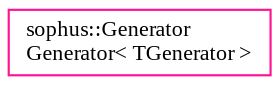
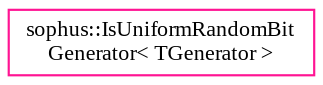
  digraph {
    rankdir=LR
    fontname="Liberation Serif"
-   n1 [color=deeppink fillcolor=white fontname="Liberation Serif" fontsize=10 height=0.2 label="sophus::Generator\lGenerator\< TGenerator \>" shape=record style=filled width=0.4]
+   n1 [color=deeppink fillcolor=white fontname="Liberation Serif" fontsize=10 height=0.2 label="sophus::IsUniformRandomBit\lGenerator\< TGenerator \>" shape=record style=filled width=0.4]
  }
